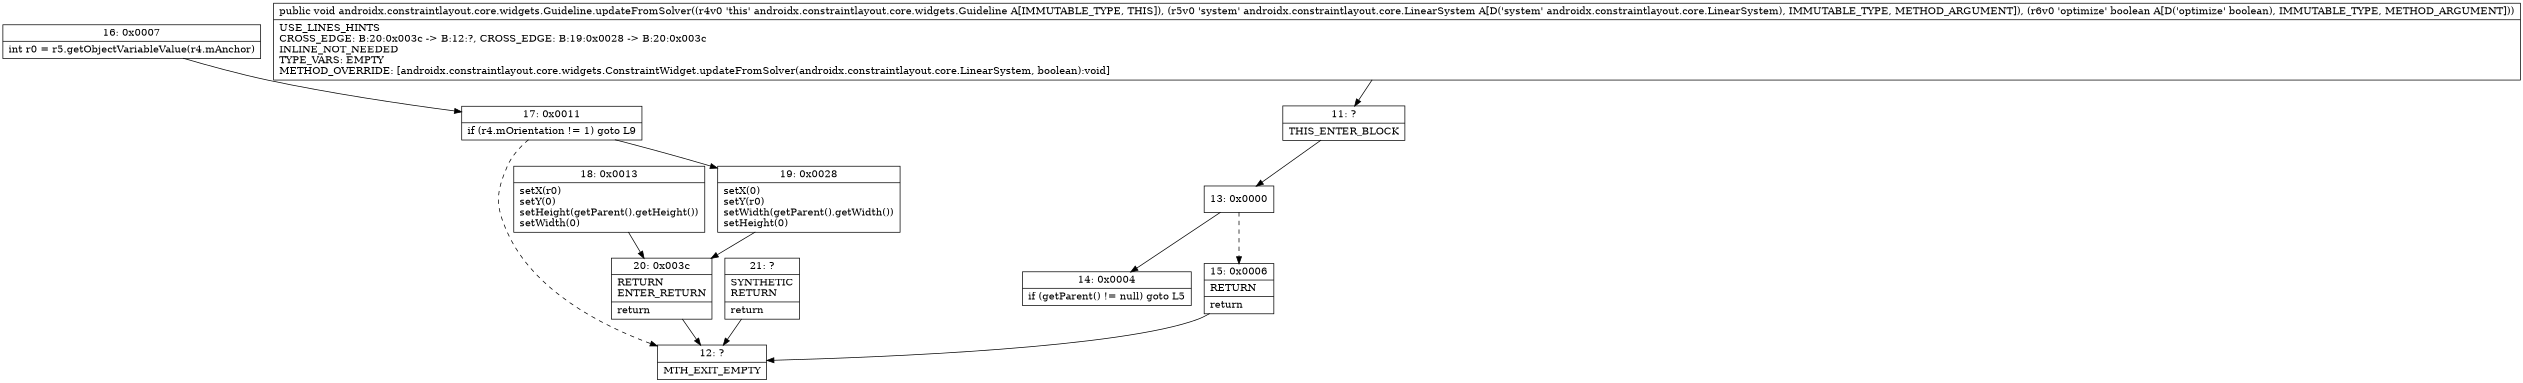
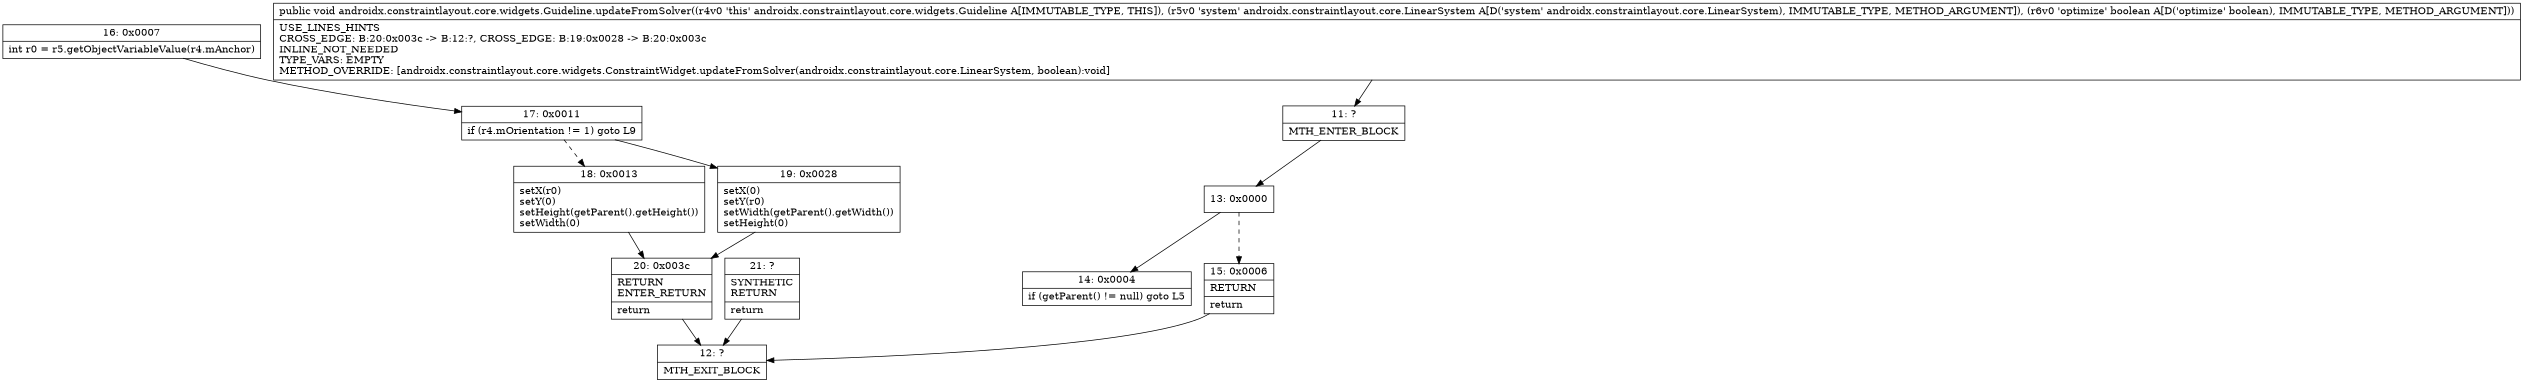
  digraph {
    node [shape=record]
-   n1 [label="{11\:\ ?|THIS_ENTER_BLOCK\l}"]
+   n1 [label="{11\:\ ?|MTH_ENTER_BLOCK\l}"]
    n2 [label="{13\:\ 0x0000}"]
    n3 [label="{14\:\ 0x0004|if (getParent() != null) goto L5\l}"]
    n4 [label="{15\:\ 0x0006|RETURN\l|return\l}"]
-   n5 [label="{12\:\ ?|MTH_EXIT_EMPTY\l}"]
+   n5 [label="{12\:\ ?|MTH_EXIT_BLOCK\l}"]
    n6 [label="{16\:\ 0x0007|int r0 = r5.getObjectVariableValue(r4.mAnchor)\l}"]
    n7 [label="{17\:\ 0x0011|if (r4.mOrientation != 1) goto L9\l}"]
    n8 [label="{18\:\ 0x0013|setX(r0)\lsetY(0)\lsetHeight(getParent().getHeight())\lsetWidth(0)\l}"]
    n9 [label="{19\:\ 0x0028|setX(0)\lsetY(r0)\lsetWidth(getParent().getWidth())\lsetHeight(0)\l}"]
    n10 [label="{20\:\ 0x003c|RETURN\lENTER_RETURN\l|return\l}"]
    n11 [label="{21\:\ ?|SYNTHETIC\lRETURN\l|return\l}"]
    n12 [label="{public void androidx.constraintlayout.core.widgets.Guideline.updateFromSolver((r4v0 'this' androidx.constraintlayout.core.widgets.Guideline A[IMMUTABLE_TYPE, THIS]), (r5v0 'system' androidx.constraintlayout.core.LinearSystem A[D('system' androidx.constraintlayout.core.LinearSystem), IMMUTABLE_TYPE, METHOD_ARGUMENT]), (r6v0 'optimize' boolean A[D('optimize' boolean), IMMUTABLE_TYPE, METHOD_ARGUMENT]))  | USE_LINES_HINTS\lCROSS_EDGE: B:20:0x003c \-\> B:12:?, CROSS_EDGE: B:19:0x0028 \-\> B:20:0x003c\lINLINE_NOT_NEEDED\lTYPE_VARS: EMPTY\lMETHOD_OVERRIDE: [androidx.constraintlayout.core.widgets.ConstraintWidget.updateFromSolver(androidx.constraintlayout.core.LinearSystem, boolean):void]\l}"]
    n1 -> n2
    n2 -> n3
    n2 -> n4 [style=dashed]
    n4 -> n5
    n6 -> n7
-   n7 -> n5 [style=dashed]
+   n7 -> n8 [style=dashed]
    n7 -> n9
    n8 -> n10
    n9 -> n10
    n10 -> n5
    n11 -> n5
    n12 -> n1
  }
